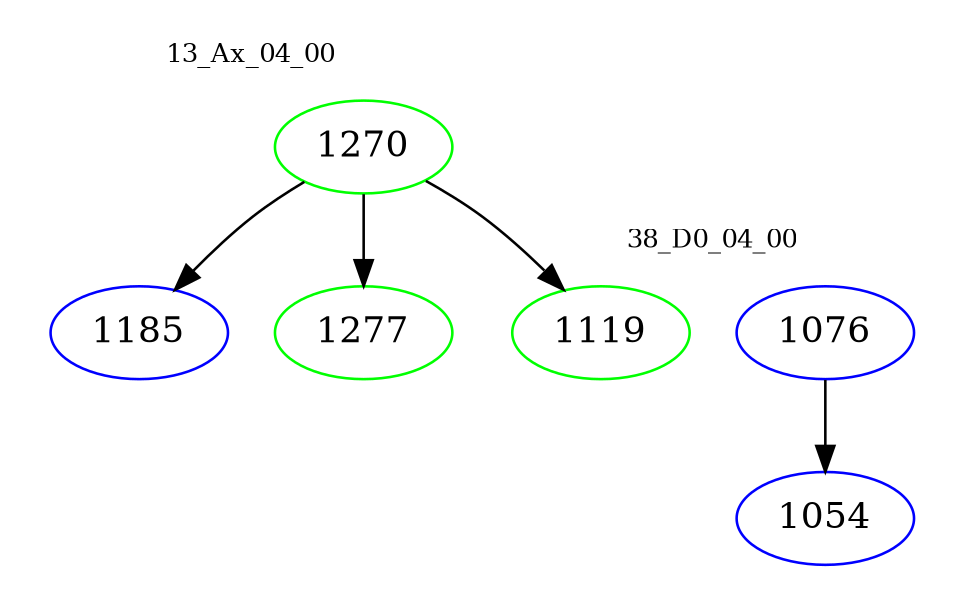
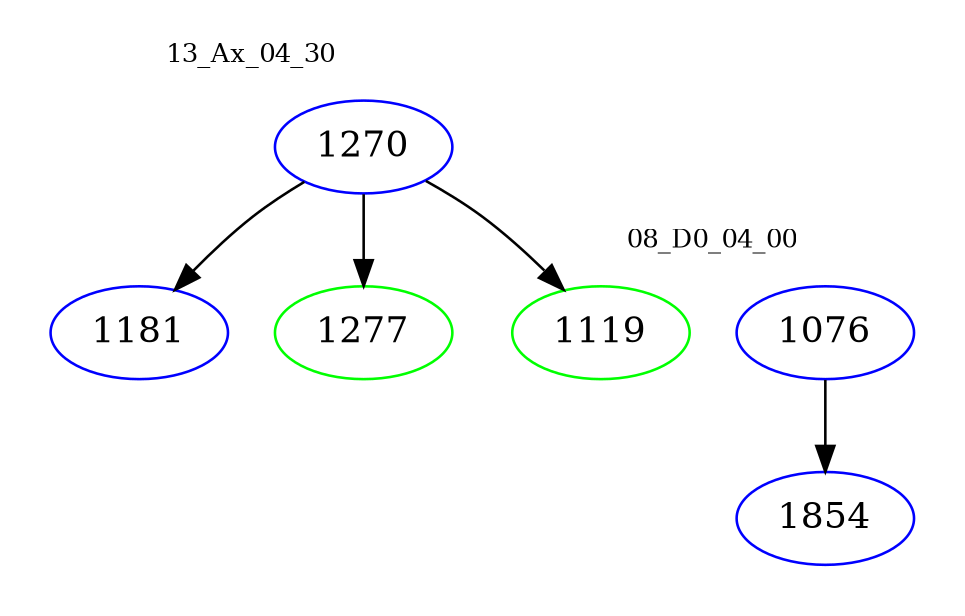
  digraph {
    node [color=blue]
    edge [color=black]
-   n1 [color=green label=1270]
-   n2 [label=1185]
+   n1 [label=1270]
+   n2 [label=1181]
    n3 [color=green label=1277]
    n4 [label=1076]
-   n5 [label=1054]
+   n5 [label=1854]
    n6 [color=green label=1119]
    subgraph cluster_1 {
      color=white
      fontsize=10
-     label="13_Ax_04_00"
+     label="13_Ax_04_30"
      n1
      n2
      n3
    }
    subgraph cluster_2 {
      color=white
      fontsize=10
-     label="38_D0_04_00"
+     label="08_D0_04_00"
      n4
      n5
      n6
    }
    n1 -> n2
    n1 -> n3
    n1 -> n6
    n4 -> n5
  }
